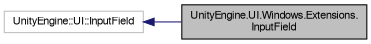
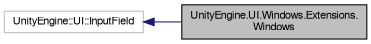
  digraph {
    rankdir=LR
    node [fontname=FreeSans fontsize=10 shape=record style=filled]
-   n1 [color=black fillcolor=grey75 fontcolor=black height=0.2 label="UnityEngine.UI.Windows.Extensions.\lInputField" width=0.4]
+   n1 [color=black fillcolor=grey75 fontcolor=black height=0.2 label="UnityEngine.UI.Windows.Extensions.\lWindows" width=0.4]
    n2 [color=grey75 fillcolor=white height=0.2 label="UnityEngine::UI::InputField" width=0.4]
    n2 -> n1 [color=midnightblue dir=back fontname=FreeSans fontsize=10 labelfontname=FreeSans labelfontsize=10 style=solid]
  }
